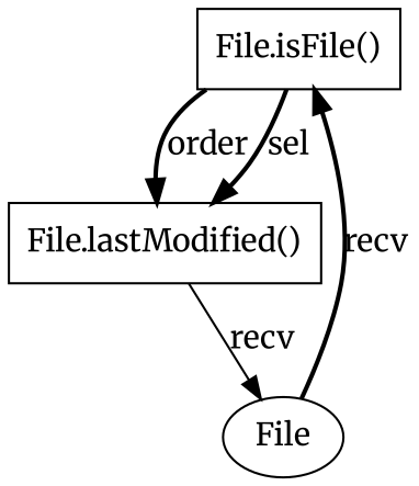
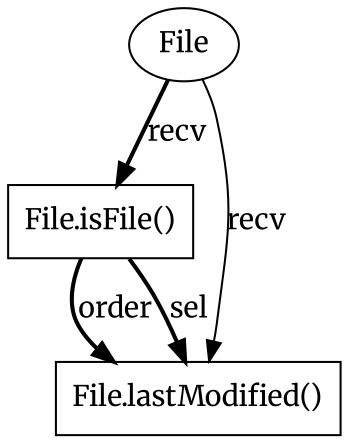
  digraph {
    fontname=Merriweather
    node [fontname=Merriweather shape=box]
    edge [fontname=Merriweather style=bold]
    n1 [label="File.isFile()"]
    n2 [label="File.lastModified()"]
    n3 [label=File shape=ellipse]
    n1 -> n2 [label=order]
    n1 -> n2 [label=sel]
    n3 -> n1 [label=recv]
-   n2 -> n3 [label=recv style=solid]
+   n3 -> n2 [label=recv style=solid]
  }
